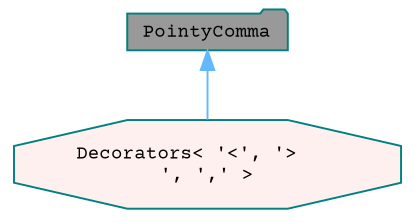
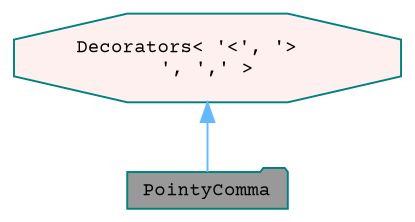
  digraph {
    fontname="Courier Prime"
    node [color=teal fontname="Courier Prime" fontsize=10 style=filled]
    n1 [fillcolor=grey60 fontcolor=black height=0.2 label=PointyComma shape=folder width=0.4]
    n2 [fillcolor="#FFF0F0" height=0.2 label="Decorators\< '\<', '\>\l', ',' \>" shape=octagon width=0.4]
-   n1 -> n2 [color=steelblue1 dir=back fontname="Courier Prime" fontsize=10 labelfontname=Helvetica labelfontsize=10 style=solid]
+   n2 -> n1 [color=steelblue1 dir=back fontname="Courier Prime" fontsize=10 labelfontname=Helvetica labelfontsize=10 style=solid]
  }
